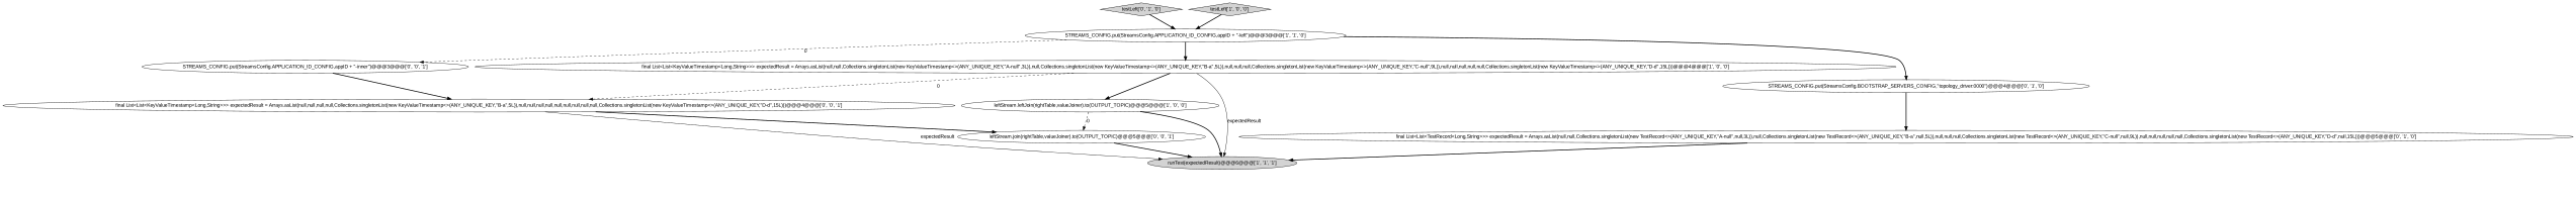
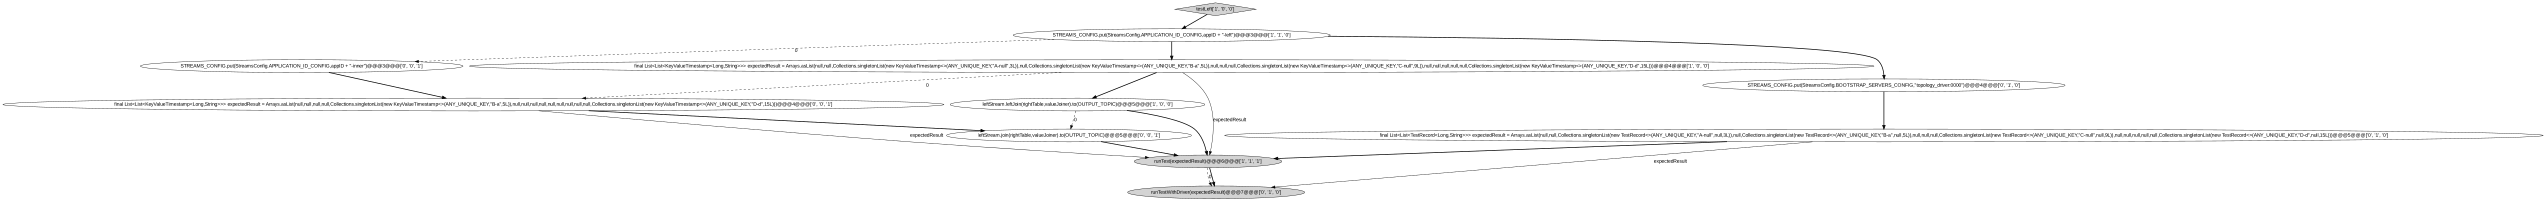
  digraph {
    fontname="Liberation Sans"
    node [fillcolor=white fontname="Liberation Sans" shape=ellipse style=filled]
    edge [fontname="Liberation Sans" style=bold]
    n1 [label="final List<List<KeyValueTimestamp<Long,String>>> expectedResult = Arrays.asList(null,null,Collections.singletonList(new KeyValueTimestamp<>(ANY_UNIQUE_KEY,\"A-null\",3L)),null,Collections.singletonList(new KeyValueTimestamp<>(ANY_UNIQUE_KEY,\"B-a\",5L)),null,null,null,Collections.singletonList(new KeyValueTimestamp<>(ANY_UNIQUE_KEY,\"C-null\",9L)),null,null,null,null,null,Collections.singletonList(new KeyValueTimestamp<>(ANY_UNIQUE_KEY,\"D-d\",15L)))@@@4@@@['1', '0', '0']"]
    n2 [fillcolor=lightgray label="runTest(expectedResult)@@@6@@@['1', '1', '1']"]
    n3 [label="leftStream.leftJoin(rightTable,valueJoiner).to(OUTPUT_TOPIC)@@@5@@@['1', '0', '0']"]
    n4 [label="final List<List<KeyValueTimestamp<Long,String>>> expectedResult = Arrays.asList(null,null,null,null,Collections.singletonList(new KeyValueTimestamp<>(ANY_UNIQUE_KEY,\"B-a\",5L)),null,null,null,null,null,null,null,null,null,Collections.singletonList(new KeyValueTimestamp<>(ANY_UNIQUE_KEY,\"D-d\",15L)))@@@4@@@['0', '0', '1']"]
+   n5 [fillcolor=lightgray label="runTestWithDriver(expectedResult)@@@7@@@['0', '1', '0']"]
    n6 [label="leftStream.join(rightTable,valueJoiner).to(OUTPUT_TOPIC)@@@5@@@['0', '0', '1']"]
-   n7 [fillcolor=lightgray label="testLeft['0', '1', '0']" shape=diamond]
    n8 [label="STREAMS_CONFIG.put(StreamsConfig.APPLICATION_ID_CONFIG,appID + \"-left\")@@@3@@@['1', '1', '0']"]
    n9 [label="STREAMS_CONFIG.put(StreamsConfig.BOOTSTRAP_SERVERS_CONFIG,\"topology_driver:0000\")@@@4@@@['0', '1', '0']"]
    n10 [label="STREAMS_CONFIG.put(StreamsConfig.APPLICATION_ID_CONFIG,appID + \"-inner\")@@@3@@@['0', '0', '1']"]
    n11 [fillcolor=lightgray label="testLeft['1', '0', '0']" shape=diamond]
    n12 [label="final List<List<TestRecord<Long,String>>> expectedResult = Arrays.asList(null,null,Collections.singletonList(new TestRecord<>(ANY_UNIQUE_KEY,\"A-null\",null,3L)),null,Collections.singletonList(new TestRecord<>(ANY_UNIQUE_KEY,\"B-a\",null,5L)),null,null,null,Collections.singletonList(new TestRecord<>(ANY_UNIQUE_KEY,\"C-null\",null,9L)),null,null,null,null,null,Collections.singletonList(new TestRecord<>(ANY_UNIQUE_KEY,\"D-d\",null,15L)))@@@5@@@['0', '1', '0']"]
    n1 -> n2 [label=expectedResult style=solid]
    n1 -> n3
    n1 -> n4 [label=0 style=dashed]
+   n2 -> n5
+   n2 -> n5 [label=0 style=dashed]
    n3 -> n2
    n3 -> n6 [label=0 style=dashed]
    n4 -> n2 [label=expectedResult style=solid]
    n4 -> n6
    n6 -> n2
-   n7 -> n8
    n8 -> n1
    n8 -> n9
    n8 -> n10 [label=0 style=dashed]
    n9 -> n12
    n10 -> n4
    n11 -> n8
    n12 -> n2
+   n12 -> n5 [label=expectedResult style=solid]
  }
